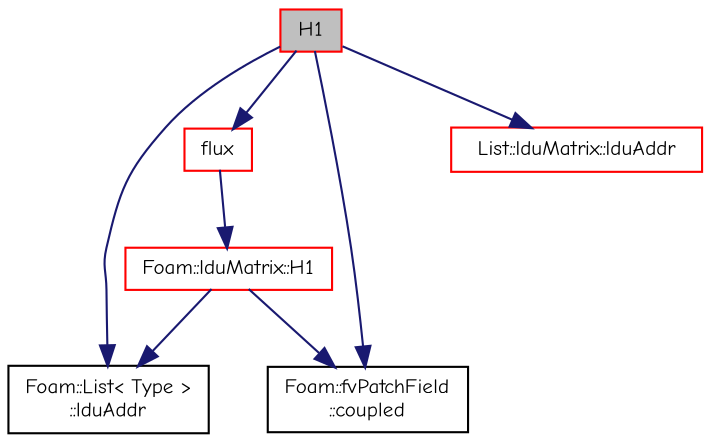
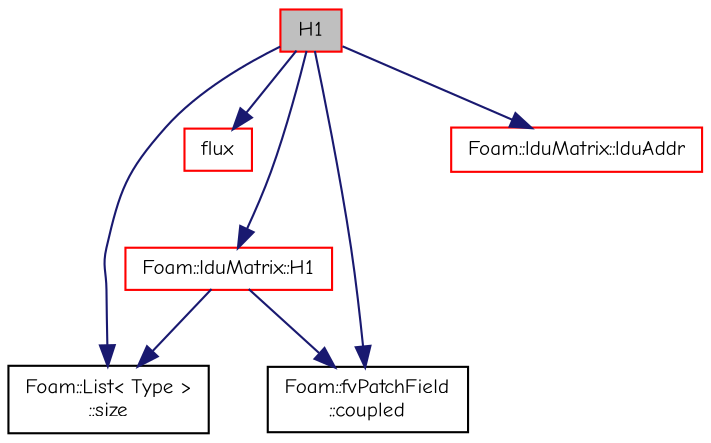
  digraph {
    fontname="Comic Neue"
    rankdir=TB
    node [color=red fontname="Comic Neue" fontsize=10 shape=record]
    edge [color=midnightblue fontname="Comic Neue" fontsize=10 labelfontname=FreeSans labelfontsize=10 style=solid]
    n1 [fillcolor=grey75 fontcolor=black height=0.2 label=H1 style=filled width=0.4]
-   n2 [color=black height=0.2 label="Foam::List\< Type \>\l::lduAddr" width=0.4]
+   n2 [color=black height=0.2 label="Foam::List\< Type \>\l::size" width=0.4]
    n3 [color=black height=0.2 label="Foam::fvPatchField\l::coupled" width=0.4]
    n4 [height=0.2 label=flux width=0.4]
    n5 [height=0.2 label="Foam::lduMatrix::H1" width=0.4]
-   n6 [height=0.2 label="List::lduMatrix::lduAddr" width=0.4]
+   n6 [height=0.2 label="Foam::lduMatrix::lduAddr" width=0.4]
    n1 -> n2
    n1 -> n3
    n1 -> n4
-   n4 -> n5
+   n1 -> n5
    n1 -> n6
    n5 -> n2
    n5 -> n3
  }
